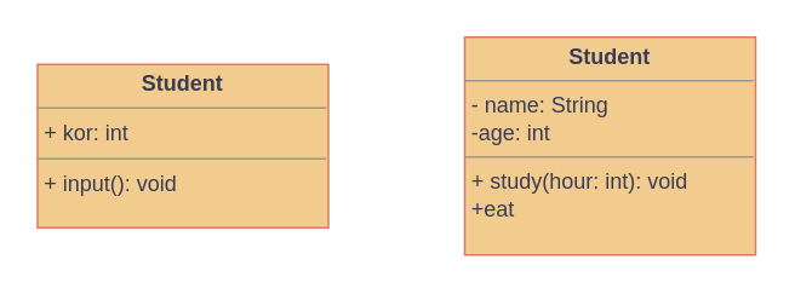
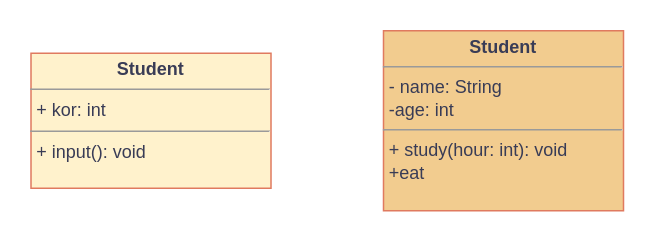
  <mxCell id="0" />
  <mxCell id="1" parent="0" />
- <mxCell id="2" value="&lt;p style=&quot;margin:0px;margin-top:4px;text-align:center;&quot;&gt;&lt;b&gt;Student&lt;/b&gt;&lt;/p&gt;&lt;hr size=&quot;1&quot;&gt;&lt;p style=&quot;margin:0px;margin-left:4px;&quot;&gt;+ kor: int&lt;/p&gt;&lt;hr size=&quot;1&quot;&gt;&lt;p style=&quot;margin:0px;margin-left:4px;&quot;&gt;+ input(): void&lt;/p&gt;" style="verticalAlign=top;align=left;overflow=fill;fontSize=12;fontFamily=Helvetica;html=1;whiteSpace=wrap;strokeColor=#E07A5F;fontColor=#393C56;fillColor=#F2CC8F;labelBackgroundColor=none;" parent="1" vertex="1"><mxGeometry x="20" y="35" width="160" height="90" as="geometry" /></mxCell>
+ <mxCell id="2" value="&lt;p style=&quot;margin:0px;margin-top:4px;text-align:center;&quot;&gt;&lt;b&gt;Student&lt;/b&gt;&lt;/p&gt;&lt;hr size=&quot;1&quot;&gt;&lt;p style=&quot;margin:0px;margin-left:4px;&quot;&gt;+ kor: int&lt;/p&gt;&lt;hr size=&quot;1&quot;&gt;&lt;p style=&quot;margin:0px;margin-left:4px;&quot;&gt;+ input(): void&lt;/p&gt;" style="verticalAlign=top;align=left;overflow=fill;fontSize=12;fontFamily=Helvetica;html=1;whiteSpace=wrap;strokeColor=#E07A5F;fontColor=#393C56;fillColor=#fff2cc;labelBackgroundColor=none;" parent="1" vertex="1"><mxGeometry x="20" y="35" width="160" height="90" as="geometry" /></mxCell>
  <mxCell id="3" value="&lt;p style=&quot;margin:0px;margin-top:4px;text-align:center;&quot;&gt;&lt;b&gt;Student&lt;/b&gt;&lt;/p&gt;&lt;hr size=&quot;1&quot;&gt;&lt;p style=&quot;margin:0px;margin-left:4px;&quot;&gt;- name: String&lt;/p&gt;&lt;p style=&quot;margin:0px;margin-left:4px;&quot;&gt;-age: int&lt;/p&gt;&lt;hr size=&quot;1&quot;&gt;&lt;p style=&quot;margin:0px;margin-left:4px;&quot;&gt;+ study(hour: int): void&lt;/p&gt;&lt;p style=&quot;margin:0px;margin-left:4px;&quot;&gt;+eat&lt;/p&gt;" style="verticalAlign=top;align=left;overflow=fill;fontSize=12;fontFamily=Helvetica;html=1;whiteSpace=wrap;strokeColor=#E07A5F;fontColor=#393C56;fillColor=#F2CC8F;" vertex="1" parent="1"><mxGeometry x="255" y="20" width="160" height="120" as="geometry" /></mxCell>
